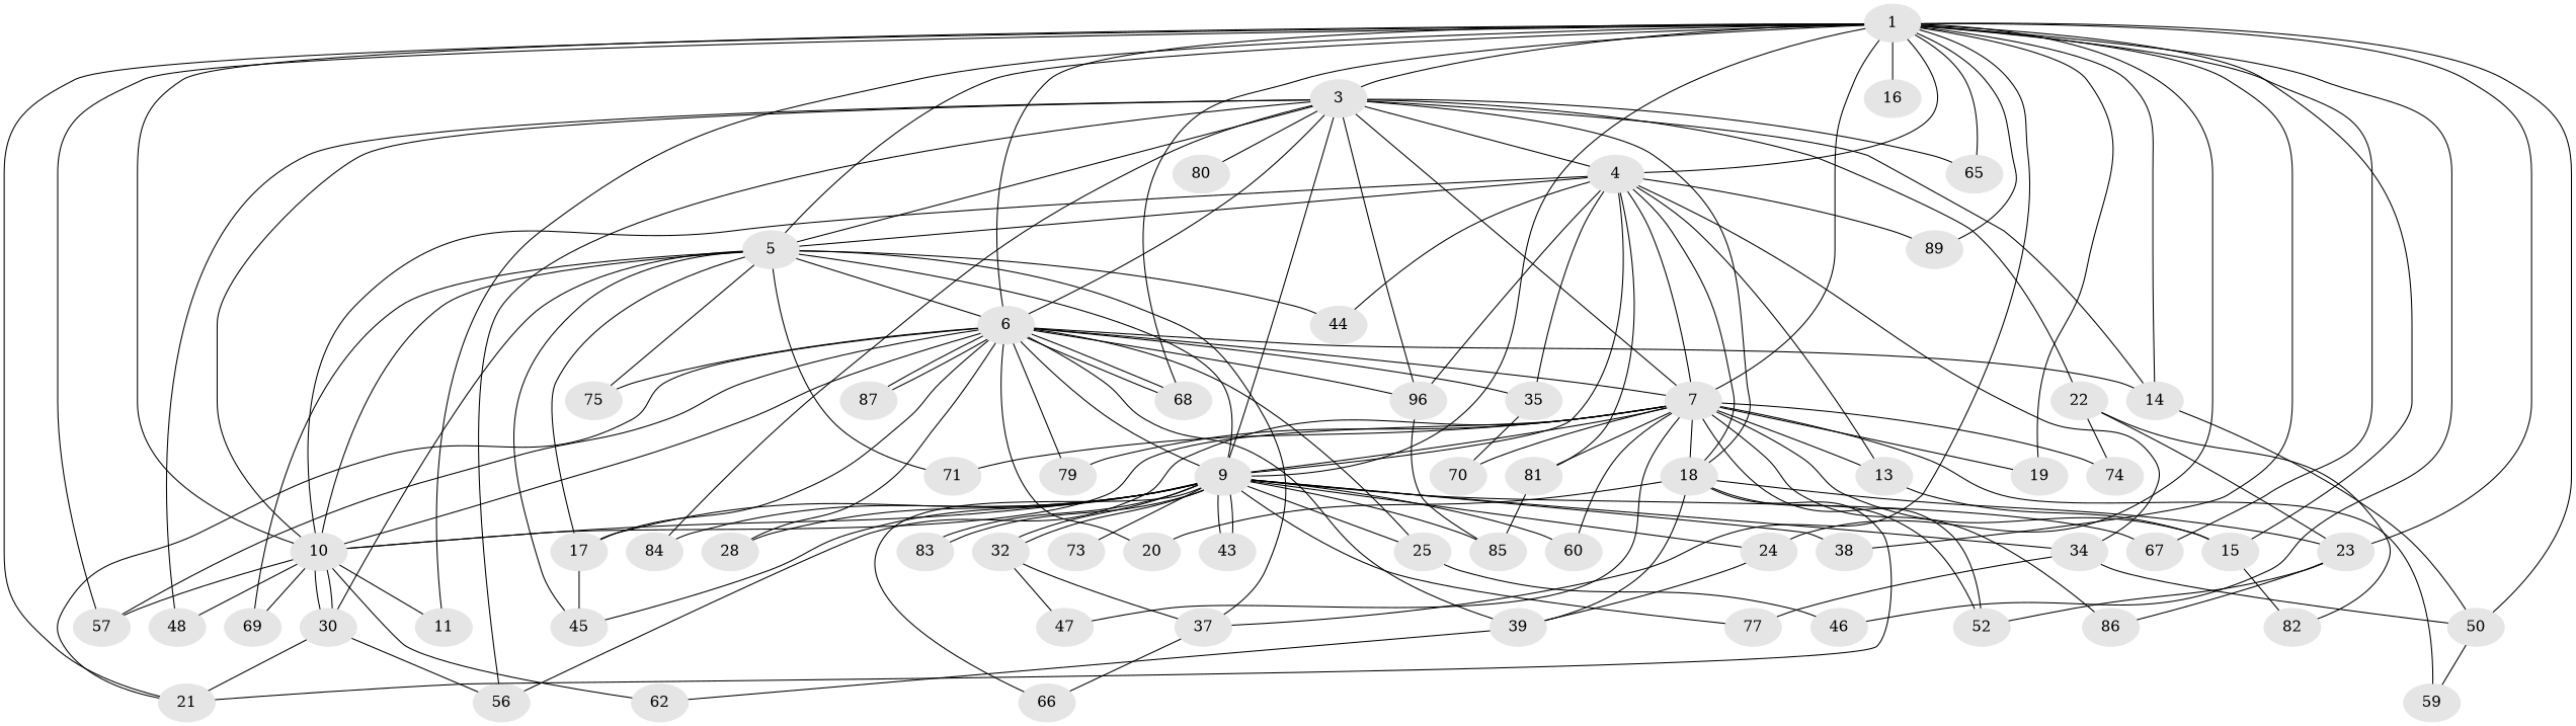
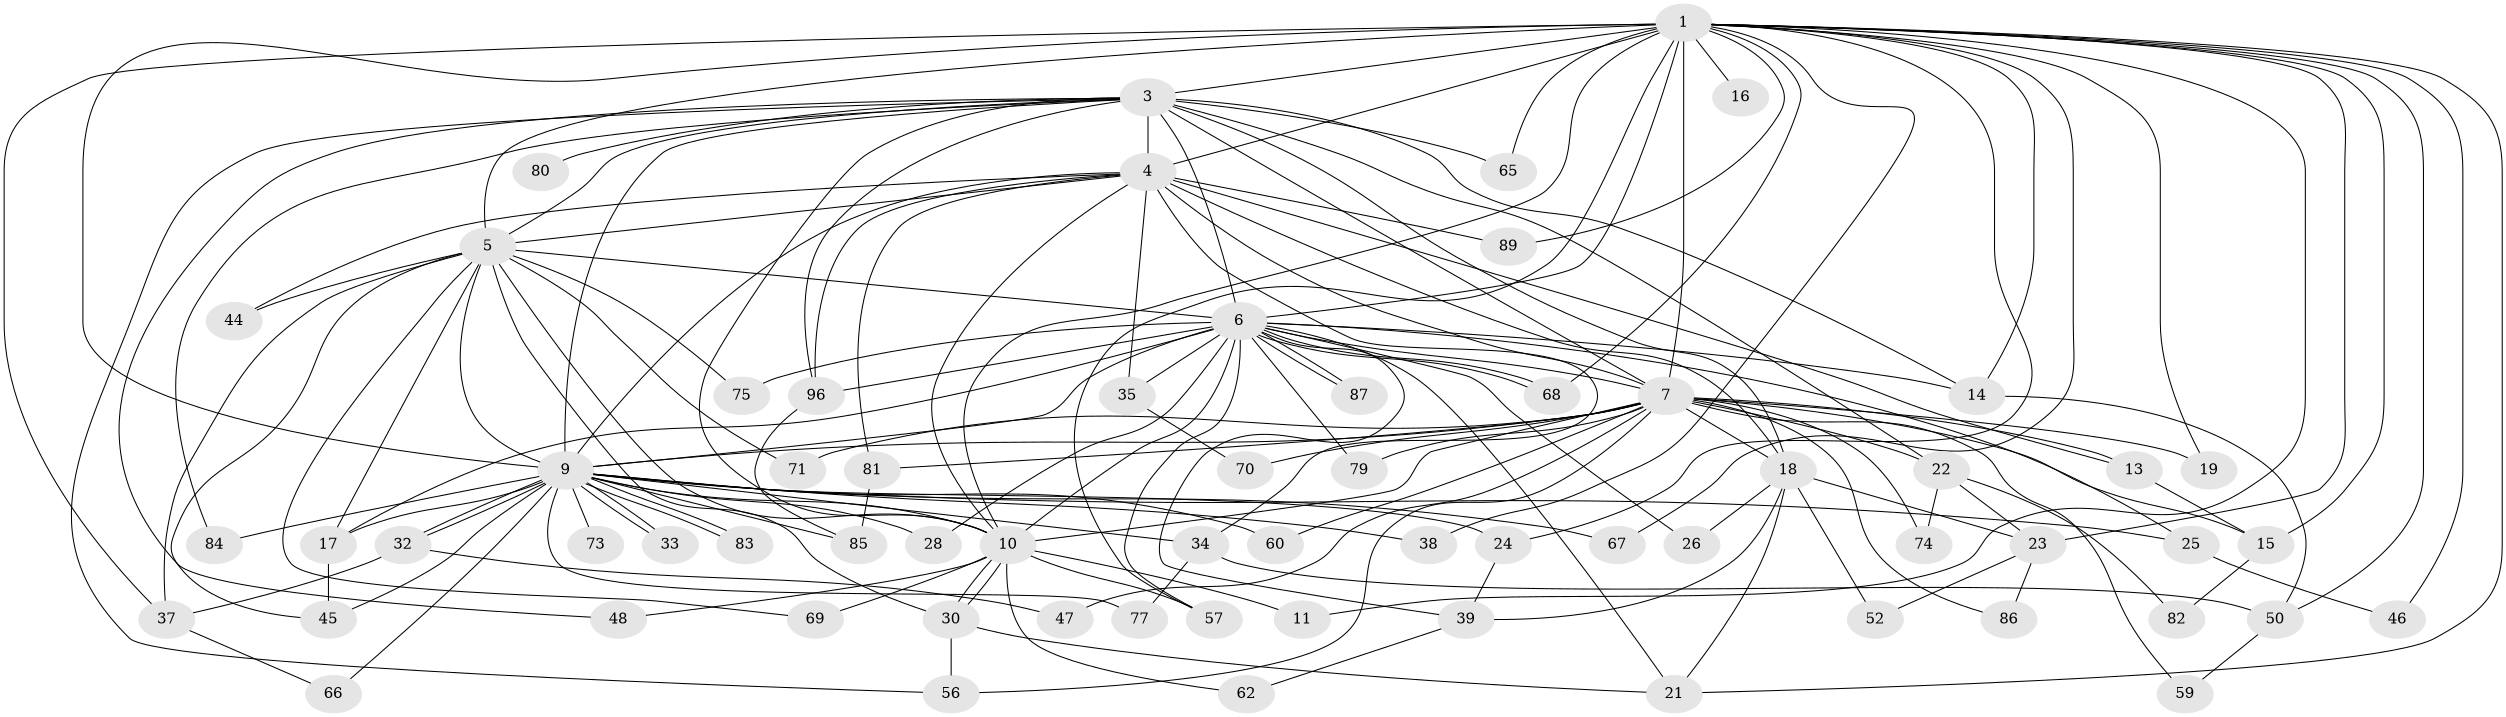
  graph {
    node [color=gray90 style=filled]
    1 [super="+2"]
    3 [super="+55"]
    4 [super="+8"]
    5 [super="+40"]
    6 [super="+78"]
    7 [super="+33"]
    9 [super="+91"]
    10 [super="+12"]
    11
    14 [super="+39"]
    15 [super="+49"]
    16
    19
    21 [super="+76"]
    23 [super="+53"]
    24 [super="+58"]
    37 [super="+41"]
    38
    46
    50
    57 [super="+64"]
    65
    67
    68 [super="+72"]
    89
    18 [super="+51"]
    22 [super="+42"]
    n28 [label=96 super="+29"]
    48
    56 [super="+61"]
    80
    84
    13
    34 [super="+54"]
    35
    44
    81
    17 [super="+27"]
    30 [super="+90"]
    45 [super="+63"]
    69
    71
    75
-   20
+   20 [label=26]
    25
    28
    n47 [label=39 super="+36"]
    79
    87
    47
    59
    60
    70
    74
    86
    73
    32
-   43
+   43 [label=33]
    66
    77
    83
    85 [super="+88"]
    62
    82
    52
    1 -- 3 [weight=2]
    1 -- 4 [weight=4]
    1 -- 5 [weight=2]
    1 -- 6 [weight=2]
    1 -- 7 [weight=3]
    1 -- 9 [weight=2]
    1 -- 10 [weight=2]
    1 -- 11
    1 -- 14
    1 -- 15
    1 -- 16 [weight=2]
    1 -- 19
    1 -- 21
    1 -- 23
    1 -- 24
    1 -- 37
    1 -- 38
    1 -- 46
    1 -- 50
    1 -- 57
    1 -- 65
    1 -- 67
    1 -- 68
    1 -- 89
    3 -- 4 [weight=2]
    3 -- 5
    3 -- 6
    3 -- 7
    3 -- 9
    3 -- 10 [weight=2]
    3 -- 14
    3 -- 65
    3 -- 18
    3 -- 22 [weight=2]
    3 -- n28
    3 -- 48
    3 -- 56
    3 -- 80
    3 -- 84
    4 -- 5 [weight=2]
    4 -- 7 [weight=2]
    4 -- 9 [weight=2]
    4 -- 10 [weight=2]
    4 -- 89
    4 -- 18
    4 -- n28
    4 -- 13
    4 -- 34
    4 -- 35
    4 -- 44
    4 -- 81
    5 -- 6 [weight=2]
    5 -- 9
    5 -- 10
    5 -- 37
    5 -- 44
    5 -- 17
    5 -- 30
    5 -- 45
    5 -- 69
    5 -- 71
    5 -- 75
    6 -- 7
    6 -- 9 [weight=2]
    6 -- 10
    6 -- 14
    6 -- 21
    6 -- 57
    6 -- 68
    6 -- 68
    6 -- n28
    6 -- 35
    6 -- 17 [weight=2]
    6 -- 75
    6 -- 20
    6 -- 25
    6 -- 28
    6 -- n47
    6 -- 79
    6 -- 87
    6 -- 87
    7 -- 9
    7 -- 10
    7 -- 15
    7 -- 19
    7 -- 18
-   7 -- 52 [weight=2]
+   7 -- 22 [weight=2]
    7 -- 56
    7 -- 13
    7 -- 81
    7 -- 71
    7 -- 79
    7 -- 47
    7 -- 59
    7 -- 60
    7 -- 70
    7 -- 74
    7 -- 86
    9 -- 10
    9 -- 24 [weight=2]
    9 -- 38
    9 -- 67
    9 -- 84
    9 -- 34
    9 -- 17
    9 -- 45
    9 -- 25
    9 -- 28
    9 -- 60
    9 -- 73
    9 -- 32
    9 -- 32
    9 -- 43
    9 -- 43
    9 -- 66
    9 -- 77
    9 -- 83
    9 -- 83
    9 -- 85
    10 -- 11
    10 -- 57
    10 -- 48
    10 -- 30
    10 -- 30
    10 -- 69
    10 -- 62
    14 -- 50
    15 -- 82
    23 -- 86
    23 -- 52
    24 -- n47
    37 -- 66
    50 -- 59
    18 -- 21
    18 -- 23
    18 -- 20
    18 -- n47
    18 -- 52
    22 -- 23
    22 -- 74
    22 -- 82
    n28 -- 85
    13 -- 15
    34 -- 50
    34 -- 77
    35 -- 70
    81 -- 85
    17 -- 45
    30 -- 21
    30 -- 56
    25 -- 46
    n47 -- 62
    32 -- 37
    32 -- 47
  }
